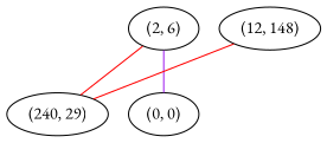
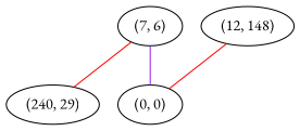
  graph {
    fontname="EB Garamond"
    node [fontname="EB Garamond"]
    edge [color=red fontname="EB Garamond" weight=1]
    n1 [label="(240, 29)"]
-   "(7, 6)" [label="(2, 6)"]
+   "(7, 6)"
    "(0, 0)"
    "(12, 148)"
    "(7, 6)" -- n1
    "(7, 6)" -- "(0, 0)" [color=purple weight=4]
-   "(12, 148)" -- n1
+   "(12, 148)" -- "(0, 0)"
  }
